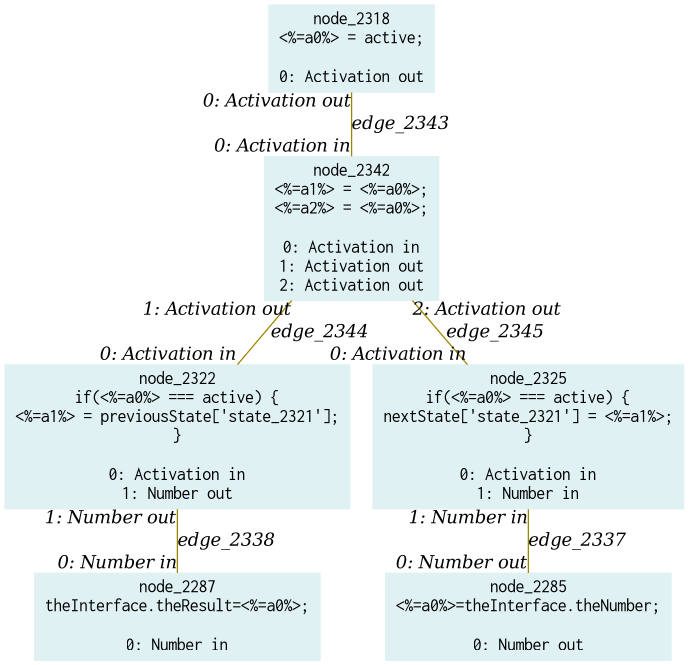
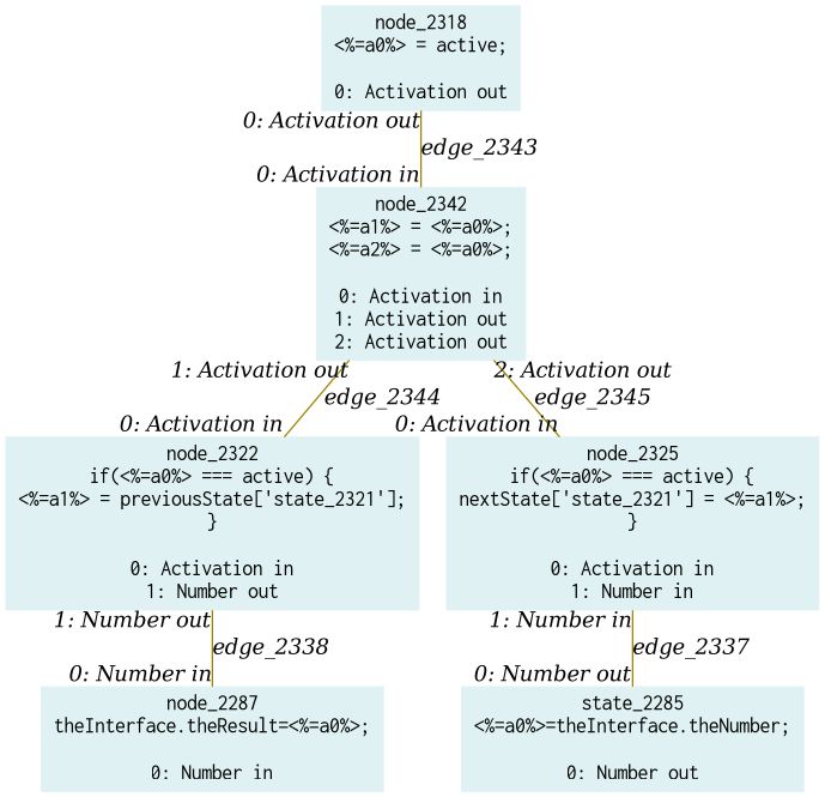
  digraph {
    node [color="#dff1f2" fontname=Courier shape=box style=filled]
    edge [arrowHead=none arrowsize=1 color="#9d8400" dir=none fontname="Times-Italic" headlabel="0: Activation in"]
-   n1 [label="node_2285\n<%=a0%>=theInterface.theNumber;\n\n0: Number out"]
+   n1 [label="state_2285\n<%=a0%>=theInterface.theNumber;\n\n0: Number out"]
    n2 [label="node_2287\ntheInterface.theResult=<%=a0%>;\n\n0: Number in"]
    n3 [label="node_2318\n<%=a0%> = active;\n\n0: Activation out"]
    n4 [label="node_2342\n<%=a1%> = <%=a0%>;\n<%=a2%> = <%=a0%>;\n\n0: Activation in\n1: Activation out\n2: Activation out"]
    n5 [label="node_2322\nif(<%=a0%> === active) {\n<%=a1%> = previousState['state_2321'];\n}\n\n0: Activation in\n1: Number out"]
    n6 [label="node_2325\nif(<%=a0%> === active) {\nnextState['state_2321'] = <%=a1%>;\n}\n\n0: Activation in\n1: Number in"]
    n3 -> n4 [label=edge_2343 taillabel="0: Activation out"]
    n4 -> n5 [label=edge_2344 taillabel="1: Activation out"]
    n4 -> n6 [label=edge_2345 taillabel="2: Activation out"]
    n5 -> n2 [headlabel="0: Number in" label=edge_2338 taillabel="1: Number out"]
    n6 -> n1 [headlabel="0: Number out" label=edge_2337 taillabel="1: Number in"]
  }
